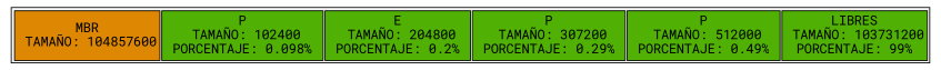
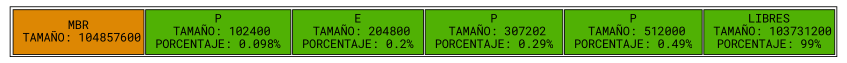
  digraph {
    fontname="Roboto Mono"
-   n1 [label=< <table border='1' cellborder='1'> <tr> <td rowspan = "2" bgcolor ="#dd8703"> MBR <br/> TAMAÑO: 104857600</td> <td rowspan = "2" bgcolor ="#50b104">P<br/> TAMAÑO: 102400<br/> PORCENTAJE: 0.098% </td> <td rowspan = "2" bgcolor ="#50b104">E<br/> TAMAÑO: 204800<br/> PORCENTAJE: 0.2% </td> <td rowspan = "2" bgcolor ="#50b104">P<br/> TAMAÑO: 307200<br/> PORCENTAJE: 0.29% </td> <td rowspan = "2" bgcolor ="#50b104">P<br/> TAMAÑO: 512000<br/> PORCENTAJE: 0.49% </td> <td rowspan = "2" bgcolor ="#50b104"> LIBRES <br/> TAMAÑO: 103731200<br/> PORCENTAJE: 99% </td> </tr> </table> > shape=plaintext fontname="Roboto Mono"]
+   n1 [label=< <table border='1' cellborder='1'> <tr> <td rowspan = "2" bgcolor ="#dd8703"> MBR <br/> TAMAÑO: 104857600</td> <td rowspan = "2" bgcolor ="#50b104">P<br/> TAMAÑO: 102400<br/> PORCENTAJE: 0.098% </td> <td rowspan = "2" bgcolor ="#50b104">E<br/> TAMAÑO: 204800<br/> PORCENTAJE: 0.2% </td> <td rowspan = "2" bgcolor ="#50b104">P<br/> TAMAÑO: 307202<br/> PORCENTAJE: 0.29% </td> <td rowspan = "2" bgcolor ="#50b104">P<br/> TAMAÑO: 512000<br/> PORCENTAJE: 0.49% </td> <td rowspan = "2" bgcolor ="#50b104"> LIBRES <br/> TAMAÑO: 103731200<br/> PORCENTAJE: 99% </td> </tr> </table> > shape=plaintext fontname="Roboto Mono"]
  }
